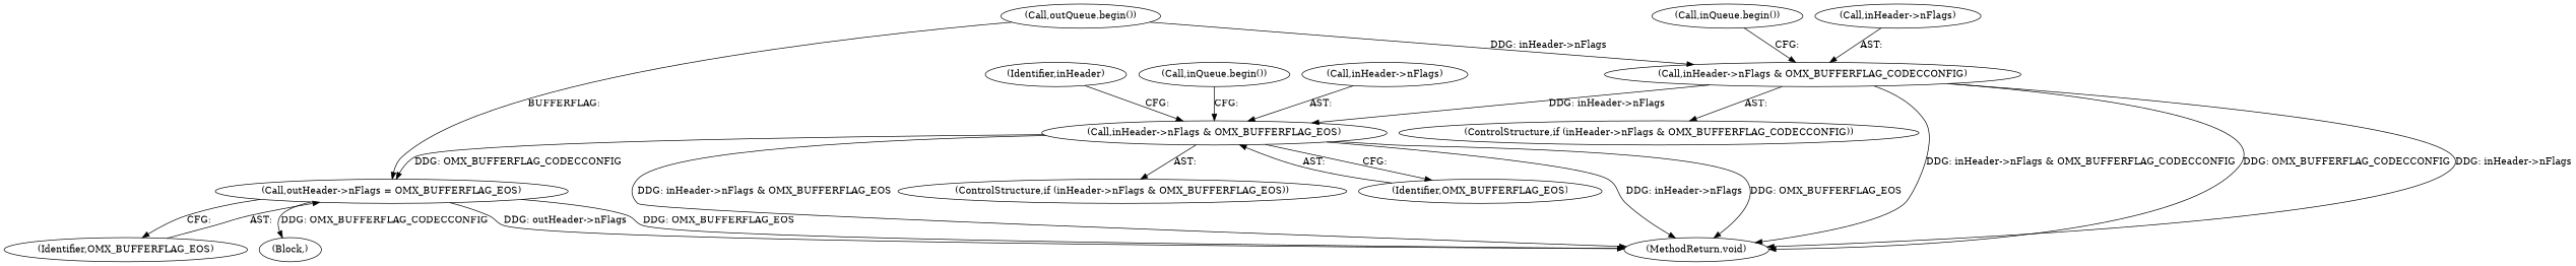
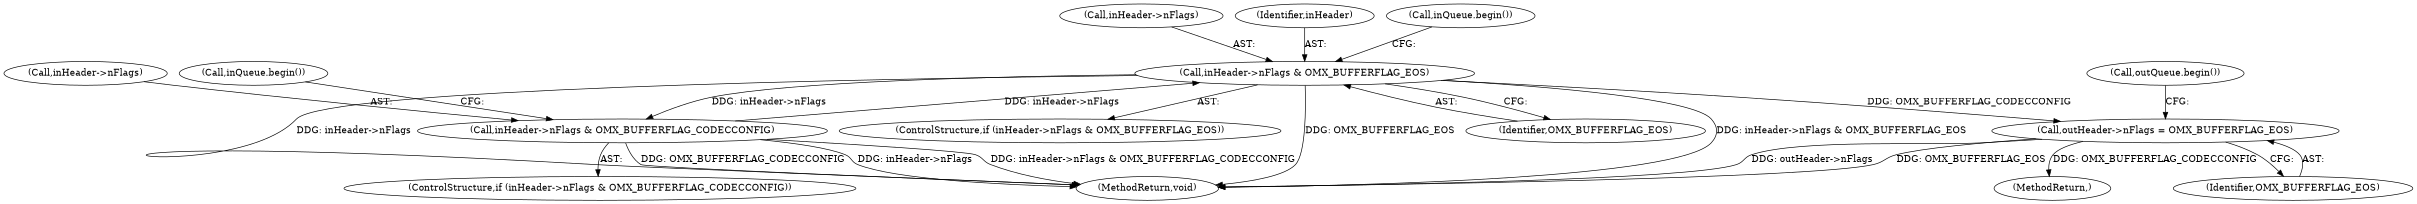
  digraph {
    n1 [label="(Call,inHeader->nFlags & OMX_BUFFERFLAG_EOS)"]
    n2 [label="(Call,inHeader->nFlags & OMX_BUFFERFLAG_CODECCONFIG)"]
    n3 [label="(Call,outHeader->nFlags = OMX_BUFFERFLAG_EOS)"]
    n4 [label="(MethodReturn,void)"]
    n5 [label="(ControlStructure,if (inHeader->nFlags & OMX_BUFFERFLAG_EOS))"]
    n6 [label="(Identifier,OMX_BUFFERFLAG_EOS)"]
    n7 [label="(ControlStructure,if (inHeader->nFlags & OMX_BUFFERFLAG_CODECCONFIG))"]
-   n8 [label="(Block,)"]
+   n8 [label="(MethodReturn,)"]
    n9 [label="(Identifier,OMX_BUFFERFLAG_EOS)"]
    n10 [label="(Call,inHeader->nFlags)"]
    n11 [label="(Call,inHeader->nFlags)"]
    n12 [label="(Call,inQueue.begin())"]
    n13 [label="(Identifier,inHeader)"]
    n14 [label="(Call,outQueue.begin())"]
    n15 [label="(Call,inQueue.begin())"]
-   n14 -> n2 [label="DDG: inHeader->nFlags"]
+   n1 -> n2 [label="DDG: inHeader->nFlags"]
    n1 -> n3 [label="DDG: OMX_BUFFERFLAG_CODECCONFIG"]
    n1 -> n4 [label="DDG: OMX_BUFFERFLAG_EOS"]
    n1 -> n4 [label="DDG: inHeader->nFlags & OMX_BUFFERFLAG_EOS"]
    n1 -> n4 [label="DDG: inHeader->nFlags"]
    n1 -> n5 [label="AST: "]
    n1 -> n6 [label="CFG: "]
    n2 -> n1 [label="DDG: inHeader->nFlags"]
    n2 -> n4 [label="DDG: inHeader->nFlags & OMX_BUFFERFLAG_CODECCONFIG"]
    n2 -> n4 [label="DDG: OMX_BUFFERFLAG_CODECCONFIG"]
    n2 -> n4 [label="DDG: inHeader->nFlags"]
    n2 -> n7 [label="AST: "]
    n3 -> n4 [label="DDG: outHeader->nFlags"]
    n3 -> n4 [label="DDG: OMX_BUFFERFLAG_EOS"]
    n3 -> n8 [label="DDG: OMX_BUFFERFLAG_CODECCONFIG"]
    n3 -> n9 [label="CFG: "]
    n6 -> n1 [label="AST: "]
    n9 -> n3 [label="AST: "]
    n10 -> n2 [label="AST: "]
    n11 -> n1 [label="AST: "]
    n12 -> n2 [label="CFG: "]
-   n13 -> n1 [label="CFG: "]
-   n14 -> n3 [label="BUFFERFLAG: "]
+   n13 -> n1 [label="AST: "]
+   n14 -> n3 [label="CFG: "]
    n15 -> n1 [label="CFG: "]
  }
